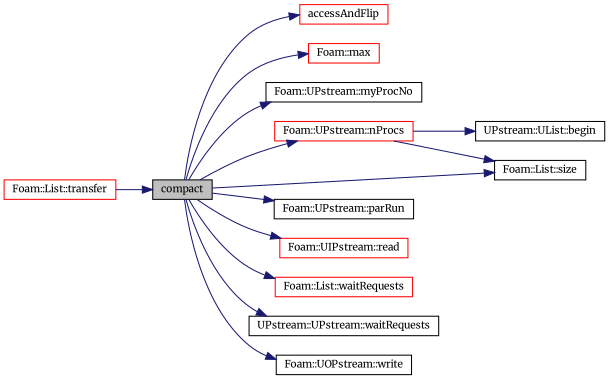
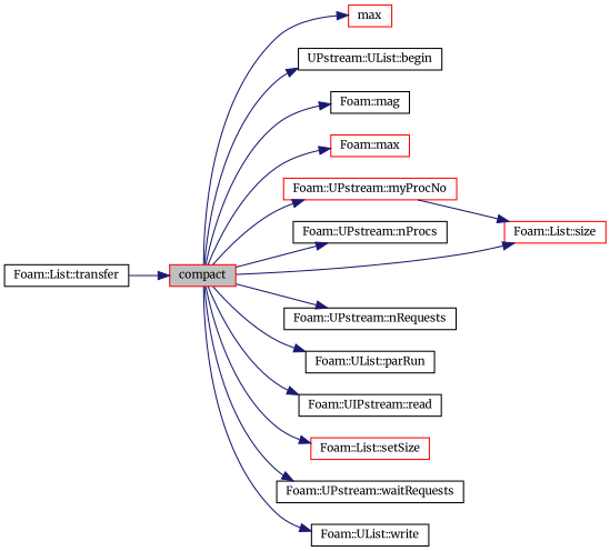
  digraph {
    fontname=Merriweather
    rankdir=LR
    node [color=black fontname=Merriweather fontsize=10 shape=record]
    edge [color=midnightblue fontname=Merriweather fontsize=10 labelfontname=Helvetica labelfontsize=10 style=solid]
-   n1 [fillcolor=grey75 fontcolor=black height=0.2 label=compact style=filled width=0.4]
-   n2 [color=red height=0.2 label=accessAndFlip width=0.4]
+   n1 [color=red fillcolor=grey75 fontcolor=black height=0.2 label=compact style=filled width=0.4]
+   n2 [color=red height=0.2 label=max width=0.4]
    n3 [height=0.2 label="UPstream::UList::begin" width=0.4]
+   n4 [height=0.2 label="Foam::mag" width=0.4]
    n5 [color=red height=0.2 label="Foam::max" width=0.4]
-   n6 [height=0.2 label="Foam::UPstream::myProcNo" width=0.4]
-   n7 [color=red height=0.2 label="Foam::UPstream::nProcs" width=0.4]
-   n8 [height=0.2 label="Foam::List::size" width=0.4]
-   n10 [height=0.2 label="Foam::UPstream::parRun" width=0.4]
-   n11 [color=red height=0.2 label="Foam::UIPstream::read" width=0.4]
-   n12 [color=red height=0.2 label="Foam::List::waitRequests" width=0.4]
-   n13 [height=0.2 label="UPstream::UPstream::waitRequests" width=0.4]
-   n14 [height=0.2 label="Foam::UOPstream::write" width=0.4]
-   n15 [color=red height=0.2 label="Foam::List::transfer" width=0.4]
+   n6 [color=red height=0.2 label="Foam::UPstream::myProcNo" width=0.4]
+   n7 [height=0.2 label="Foam::UPstream::nProcs" width=0.4]
+   n8 [color=red height=0.2 label="Foam::List::size" width=0.4]
+   n9 [height=0.2 label="Foam::UPstream::nRequests" width=0.4]
+   n10 [height=0.2 label="Foam::UList::parRun" width=0.4]
+   n11 [height=0.2 label="Foam::UIPstream::read" width=0.4]
+   n12 [color=red height=0.2 label="Foam::List::setSize" width=0.4]
+   n13 [height=0.2 label="Foam::UPstream::waitRequests" width=0.4]
+   n14 [height=0.2 label="Foam::UList::write" width=0.4]
+   n15 [height=0.2 label="Foam::List::transfer" width=0.4]
    n1 -> n2
-   n7 -> n3
+   n1 -> n3
+   n1 -> n4
    n1 -> n5
    n1 -> n6
    n1 -> n7
    n1 -> n8
+   n1 -> n9
    n1 -> n10
    n1 -> n11
    n1 -> n12
    n1 -> n13
    n1 -> n14
-   n7 -> n8
+   n6 -> n8
    n15 -> n1
  }
